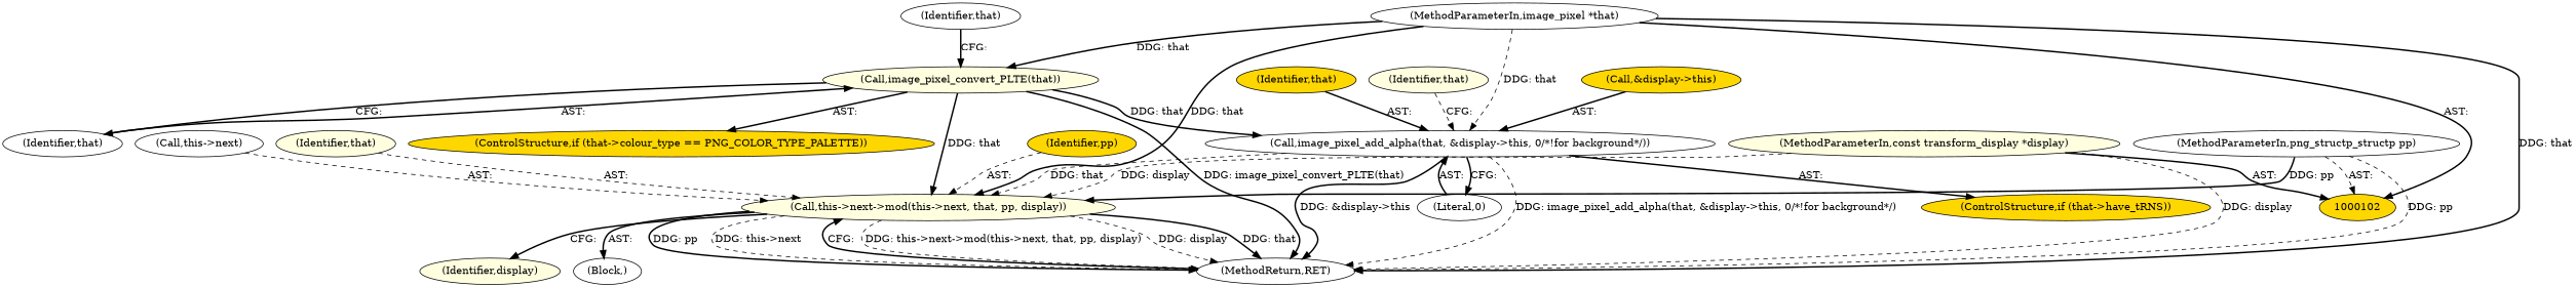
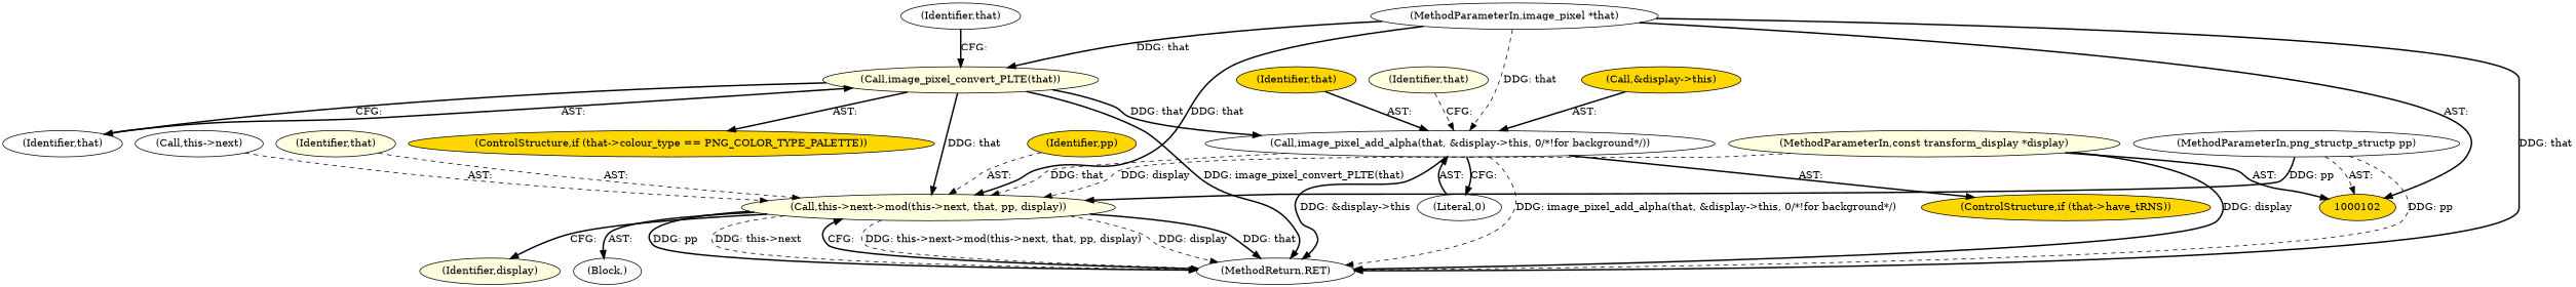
  digraph {
    node [fillcolor=white style=filled]
    edge [style=bold]
    n1 [fillcolor=lightyellow label="(Call,this->next->mod(this->next, that, pp, display))"]
    n2 [label="(MethodReturn,RET)"]
    n3 [label="(Block,)"]
    n4 [fillcolor=lightyellow label="(Identifier,display)"]
    n5 [fillcolor=lightyellow label="(Call,image_pixel_convert_PLTE(that))"]
    n6 [label="(Call,image_pixel_add_alpha(that, &display->this, 0/*!for background*/))"]
    n7 [fillcolor=gold label="(ControlStructure,if (that->colour_type == PNG_COLOR_TYPE_PALETTE))"]
    n8 [label="(Identifier,that)"]
    n9 [fillcolor=gold label="(ControlStructure,if (that->have_tRNS))"]
    n10 [label="(Literal,0)"]
    n11 [label="(MethodParameterIn,image_pixel *that)"]
    1000102 [fillcolor=gold]
    n13 [label="(MethodParameterIn,png_structp_structp pp)"]
    n14 [fillcolor=lightyellow label="(MethodParameterIn,const transform_display *display)"]
    n15 [fillcolor=lightyellow label="(Identifier,that)"]
    n16 [label="(Identifier,that)"]
    n17 [fillcolor=gold label="(Identifier,pp)"]
    n18 [fillcolor=gold label="(Call,&display->this)"]
    n19 [label="(Call,this->next)"]
    n20 [fillcolor=lightyellow label="(Identifier,that)"]
    n21 [fillcolor=gold label="(Identifier,that)"]
    n1 -> n2 [label="DDG: this->next->mod(this->next, that, pp, display)" style=dashed]
    n1 -> n2 [label="DDG: display" style=dashed]
    n1 -> n2 [label="DDG: that"]
    n1 -> n2 [label="DDG: pp"]
    n1 -> n2 [label="DDG: this->next" style=dashed]
    n1 -> n3 [label="AST: "]
    n1 -> n4 [label="CFG: "]
    n2 -> n1 [label="CFG: "]
    n5 -> n1 [label="DDG: that"]
    n5 -> n2 [label="DDG: image_pixel_convert_PLTE(that)"]
    n5 -> n6 [label="DDG: that"]
    n5 -> n7 [label="AST: "]
    n5 -> n8 [label="CFG: "]
    n6 -> n1 [label="DDG: that" style=dashed]
    n6 -> n2 [label="DDG: image_pixel_add_alpha(that, &display->this, 0/*!for background*/)" style=dashed]
    n6 -> n2 [label="DDG: &display->this"]
    n6 -> n9 [label="AST: "]
    n6 -> n10 [label="CFG: "]
    n8 -> n5 [label="AST: "]
    n10 -> n6 [label="AST: "]
    n11 -> n1 [label="DDG: that"]
    n11 -> n2 [label="DDG: that"]
    n11 -> n5 [label="DDG: that"]
    n11 -> n6 [label="DDG: that" style=dashed]
    n11 -> 1000102 [label="AST: "]
    n13 -> n1 [label="DDG: pp"]
    n13 -> n2 [label="DDG: pp" style=dashed]
    n13 -> 1000102 [label="AST: " style=dashed]
    n14 -> n1 [label="DDG: display" style=dashed]
-   n14 -> n2 [label="DDG: display" style=dashed]
+   n14 -> n2 [label="DDG: display"]
    n14 -> 1000102 [label="AST: "]
    n15 -> n6 [label="CFG: " style=dashed]
    n16 -> n5 [label="CFG: "]
    n17 -> n1 [label="AST: " style=dashed]
    n18 -> n6 [label="AST: "]
    n19 -> n1 [label="AST: " style=dashed]
    n20 -> n1 [label="AST: " style=dashed]
    n21 -> n6 [label="AST: "]
  }
